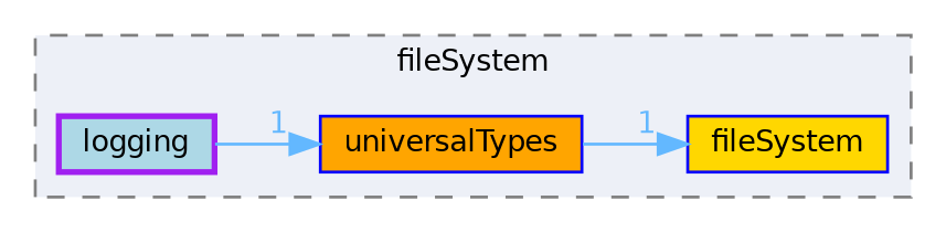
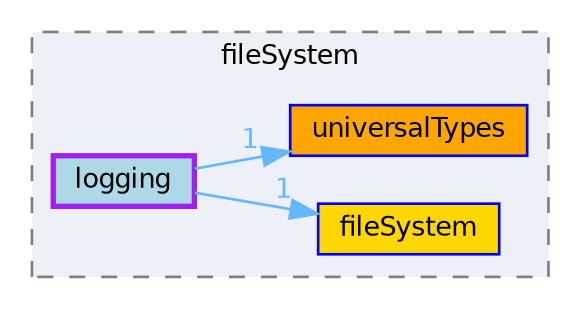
  digraph {
    compound=true
    rankdir=LR
    node [color=blue fontname=Helvetica fontsize=10 shape=box style=filled]
    edge [color=steelblue1 fontcolor=steelblue1 fontname=Helvetica fontsize=10 headlabel=1 labeldistance=1.5 labelfontname=Helvetica labelfontsize=10]
    n1 [fillcolor=gold height=0.2 label=fileSystem width=0.4]
    n2 [fillcolor=orange height=0.2 label=universalTypes width=0.4]
    n3 [color=purple fillcolor=lightblue height=0.2 label=logging style="filled,bold" width=0.4]
    subgraph cluster_1 {
      bgcolor="#edf0f7"
      fontname=Helvetica
      fontsize=10
      label=fileSystem
      pencolor=grey50
      style="filled,dashed"
      n1
      n2
      n3
    }
-   n2 -> n1
+   n3 -> n1
    n3 -> n2
  }
